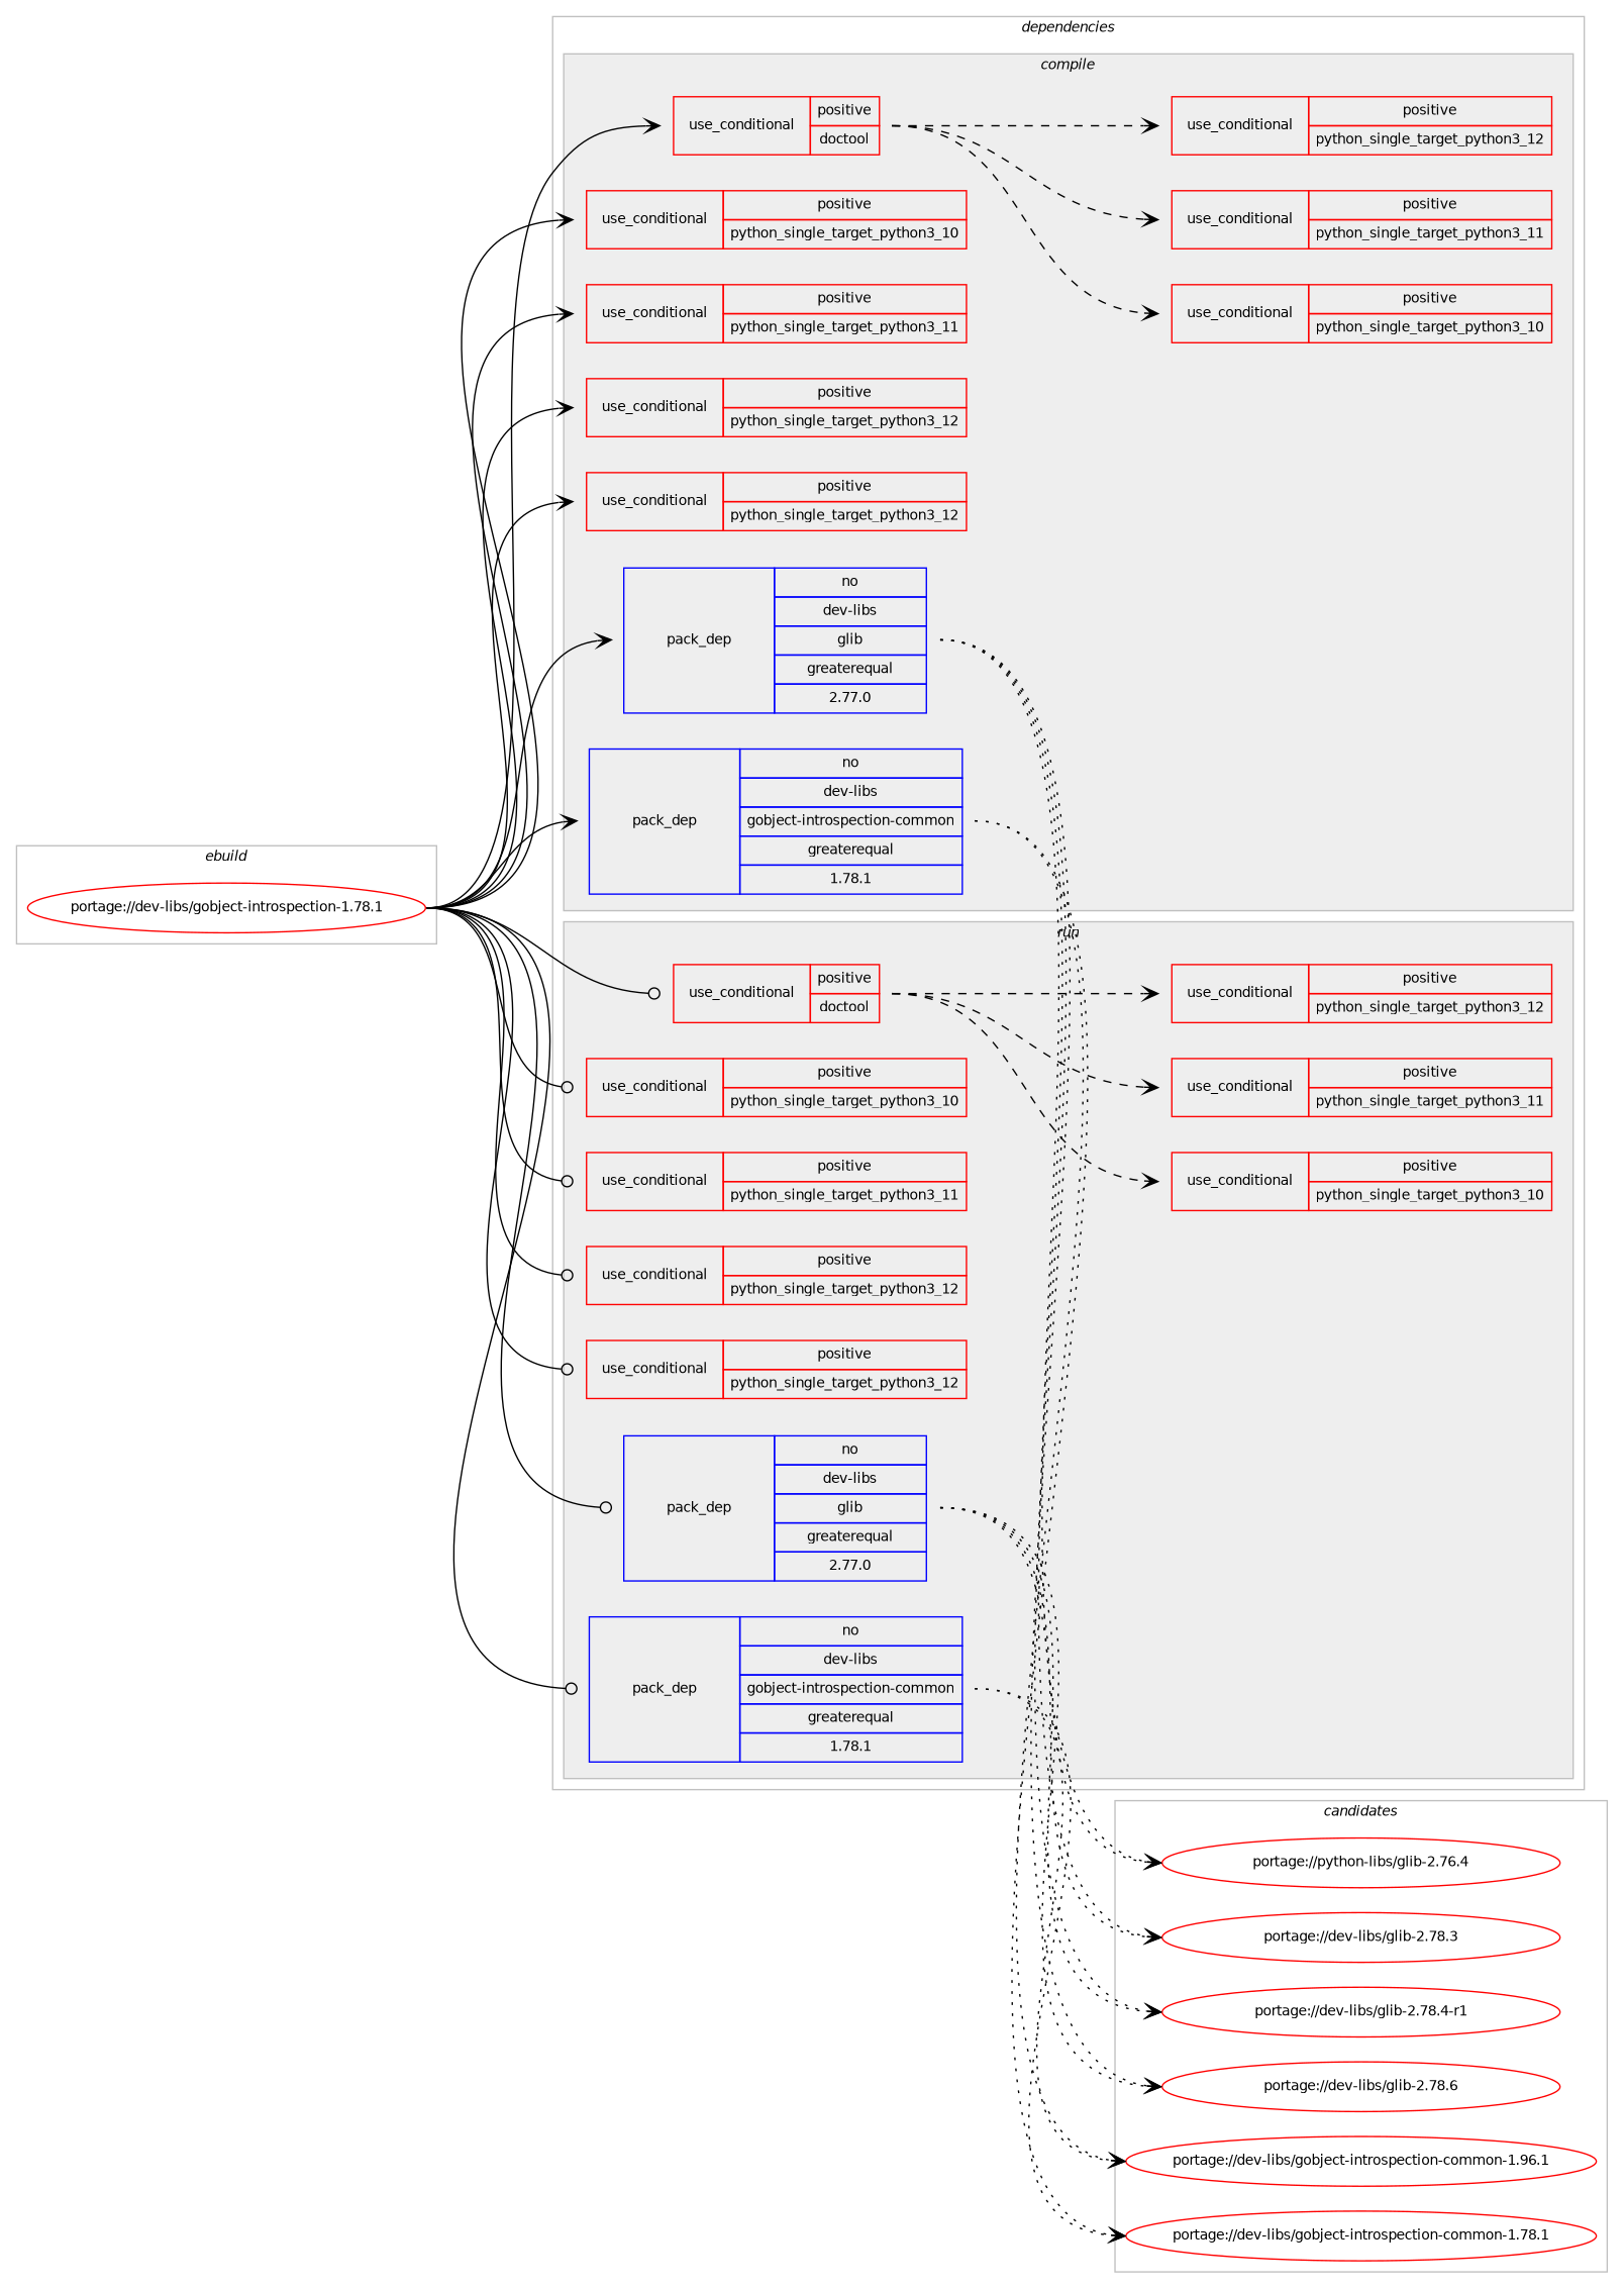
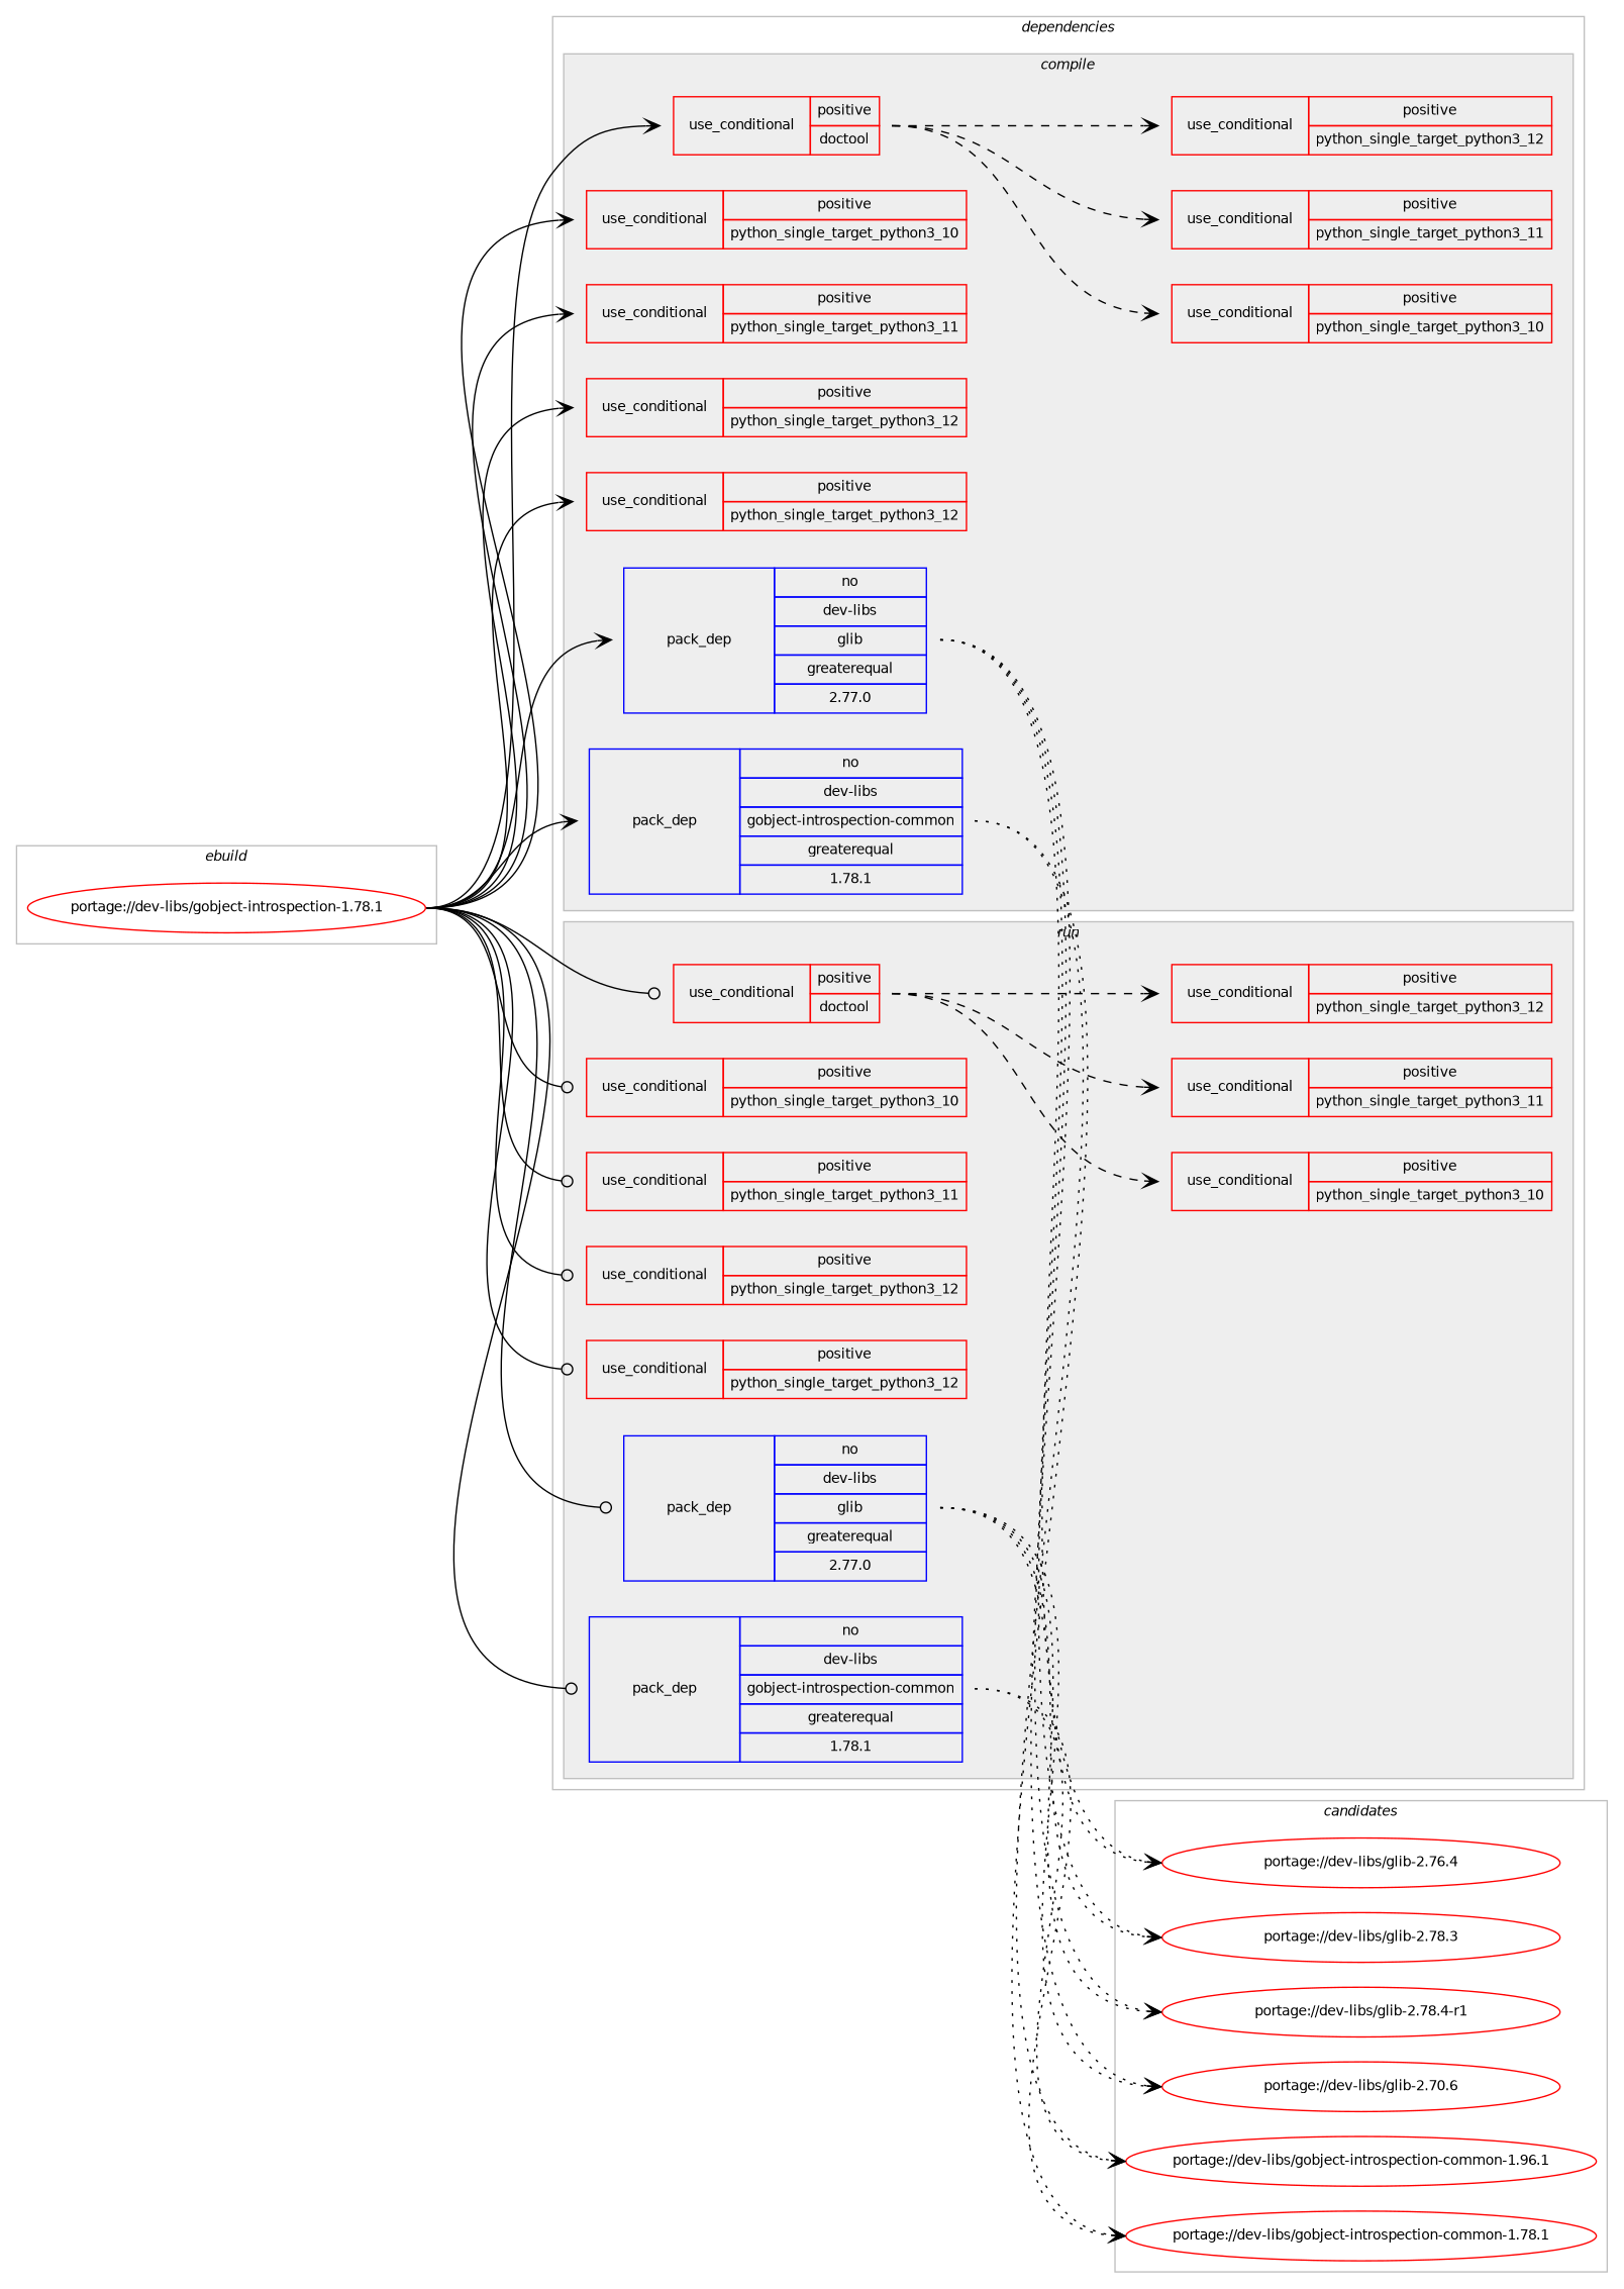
  digraph {
    compound=true
    concentrate=true
    fontname="DejaVu Sans"
    fontsize=10
    newrank=true
    rankdir=LR
    ranksep=1.5
    node [color=red fontname="DejaVu Sans" fontsize=10 shape=none]
    edge [arrowhead=vee fontname="DejaVu Sans" headport=w style=solid tailport=e weight=20]
    n1 [label="portage://dev-libs/gobject-introspection-1.78.1" width=4 shape=""]
    n2 [label=<<TABLE BORDER="0" CELLBORDER="1" CELLSPACING="0" CELLPADDING="4"><TR><TD ROWSPAN="3" CELLPADDING="10">use_conditional</TD></TR><TR><TD>positive</TD></TR><TR><TD>python_single_target_python3_10</TD></TR></TABLE>>]
    n3 [label=<<TABLE BORDER="0" CELLBORDER="1" CELLSPACING="0" CELLPADDING="4"><TR><TD ROWSPAN="3" CELLPADDING="10">use_conditional</TD></TR><TR><TD>positive</TD></TR><TR><TD>python_single_target_python3_11</TD></TR></TABLE>>]
    n4 [label=<<TABLE BORDER="0" CELLBORDER="1" CELLSPACING="0" CELLPADDING="4"><TR><TD ROWSPAN="3" CELLPADDING="10">use_conditional</TD></TR><TR><TD>positive</TD></TR><TR><TD>python_single_target_python3_12</TD></TR></TABLE>>]
    n5 [label=<<TABLE BORDER="0" CELLBORDER="1" CELLSPACING="0" CELLPADDING="4"><TR><TD ROWSPAN="3" CELLPADDING="10">use_conditional</TD></TR><TR><TD>positive</TD></TR><TR><TD>doctool</TD></TR></TABLE>>]
    n6 [label=<<TABLE BORDER="0" CELLBORDER="1" CELLSPACING="0" CELLPADDING="4"><TR><TD ROWSPAN="3" CELLPADDING="10">use_conditional</TD></TR><TR><TD>positive</TD></TR><TR><TD>python_single_target_python3_10</TD></TR></TABLE>>]
    n7 [label=<<TABLE BORDER="0" CELLBORDER="1" CELLSPACING="0" CELLPADDING="4"><TR><TD ROWSPAN="3" CELLPADDING="10">use_conditional</TD></TR><TR><TD>positive</TD></TR><TR><TD>python_single_target_python3_11</TD></TR></TABLE>>]
    n8 [label=<<TABLE BORDER="0" CELLBORDER="1" CELLSPACING="0" CELLPADDING="4"><TR><TD ROWSPAN="3" CELLPADDING="10">use_conditional</TD></TR><TR><TD>positive</TD></TR><TR><TD>python_single_target_python3_12</TD></TR></TABLE>>]
    n9 [label=<<TABLE BORDER="0" CELLBORDER="1" CELLSPACING="0" CELLPADDING="4"><TR><TD ROWSPAN="3" CELLPADDING="10">use_conditional</TD></TR><TR><TD>positive</TD></TR><TR><TD>python_single_target_python3_12</TD></TR></TABLE>>]
    n10 [color=blue label=<<TABLE BORDER="0" CELLBORDER="1" CELLSPACING="0" CELLPADDING="4" WIDTH="220"><TR><TD ROWSPAN="6" CELLPADDING="30">pack_dep</TD></TR><TR><TD WIDTH="110">no</TD></TR><TR><TD>dev-libs</TD></TR><TR><TD>glib</TD></TR><TR><TD>greaterequal</TD></TR><TR><TD>2.77.0</TD></TR></TABLE>>]
    n11 [color=blue label=<<TABLE BORDER="0" CELLBORDER="1" CELLSPACING="0" CELLPADDING="4" WIDTH="220"><TR><TD ROWSPAN="6" CELLPADDING="30">pack_dep</TD></TR><TR><TD WIDTH="110">no</TD></TR><TR><TD>dev-libs</TD></TR><TR><TD>gobject-introspection-common</TD></TR><TR><TD>greaterequal</TD></TR><TR><TD>1.78.1</TD></TR></TABLE>>]
    n12 [label=<<TABLE BORDER="0" CELLBORDER="1" CELLSPACING="0" CELLPADDING="4"><TR><TD ROWSPAN="3" CELLPADDING="10">use_conditional</TD></TR><TR><TD>positive</TD></TR><TR><TD>python_single_target_python3_10</TD></TR></TABLE>>]
    n13 [label=<<TABLE BORDER="0" CELLBORDER="1" CELLSPACING="0" CELLPADDING="4"><TR><TD ROWSPAN="3" CELLPADDING="10">use_conditional</TD></TR><TR><TD>positive</TD></TR><TR><TD>python_single_target_python3_11</TD></TR></TABLE>>]
    n14 [label=<<TABLE BORDER="0" CELLBORDER="1" CELLSPACING="0" CELLPADDING="4"><TR><TD ROWSPAN="3" CELLPADDING="10">use_conditional</TD></TR><TR><TD>positive</TD></TR><TR><TD>python_single_target_python3_12</TD></TR></TABLE>>]
    n15 [label=<<TABLE BORDER="0" CELLBORDER="1" CELLSPACING="0" CELLPADDING="4"><TR><TD ROWSPAN="3" CELLPADDING="10">use_conditional</TD></TR><TR><TD>positive</TD></TR><TR><TD>doctool</TD></TR></TABLE>>]
    n16 [label=<<TABLE BORDER="0" CELLBORDER="1" CELLSPACING="0" CELLPADDING="4"><TR><TD ROWSPAN="3" CELLPADDING="10">use_conditional</TD></TR><TR><TD>positive</TD></TR><TR><TD>python_single_target_python3_10</TD></TR></TABLE>>]
    n17 [label=<<TABLE BORDER="0" CELLBORDER="1" CELLSPACING="0" CELLPADDING="4"><TR><TD ROWSPAN="3" CELLPADDING="10">use_conditional</TD></TR><TR><TD>positive</TD></TR><TR><TD>python_single_target_python3_11</TD></TR></TABLE>>]
    n18 [label=<<TABLE BORDER="0" CELLBORDER="1" CELLSPACING="0" CELLPADDING="4"><TR><TD ROWSPAN="3" CELLPADDING="10">use_conditional</TD></TR><TR><TD>positive</TD></TR><TR><TD>python_single_target_python3_12</TD></TR></TABLE>>]
    n19 [label=<<TABLE BORDER="0" CELLBORDER="1" CELLSPACING="0" CELLPADDING="4"><TR><TD ROWSPAN="3" CELLPADDING="10">use_conditional</TD></TR><TR><TD>positive</TD></TR><TR><TD>python_single_target_python3_12</TD></TR></TABLE>>]
    n20 [color=blue label=<<TABLE BORDER="0" CELLBORDER="1" CELLSPACING="0" CELLPADDING="4" WIDTH="220"><TR><TD ROWSPAN="6" CELLPADDING="30">pack_dep</TD></TR><TR><TD WIDTH="110">no</TD></TR><TR><TD>dev-libs</TD></TR><TR><TD>glib</TD></TR><TR><TD>greaterequal</TD></TR><TR><TD>2.77.0</TD></TR></TABLE>>]
    n21 [color=blue label=<<TABLE BORDER="0" CELLBORDER="1" CELLSPACING="0" CELLPADDING="4" WIDTH="220"><TR><TD ROWSPAN="6" CELLPADDING="30">pack_dep</TD></TR><TR><TD WIDTH="110">no</TD></TR><TR><TD>dev-libs</TD></TR><TR><TD>gobject-introspection-common</TD></TR><TR><TD>greaterequal</TD></TR><TR><TD>1.78.1</TD></TR></TABLE>>]
-   n22 [label="portage://python-libs/glib-2.76.4" width=4 shape=""]
+   n22 [label="portage://dev-libs/glib-2.76.4" width=4 shape=""]
    n23 [label="portage://dev-libs/glib-2.78.3" width=4 shape=""]
    n24 [label="portage://dev-libs/glib-2.78.4-r1" width=4 shape=""]
-   n25 [label="portage://dev-libs/glib-2.78.6" width=4 shape=""]
+   n25 [label="portage://dev-libs/glib-2.70.6" width=4 shape=""]
    n26 [label="portage://dev-libs/gobject-introspection-common-1.96.1" width=4 shape=""]
    n27 [label="portage://dev-libs/gobject-introspection-common-1.78.1" width=4 shape=""]
    subgraph cluster_1 {
      color=gray
      label=<<i>ebuild</i>>
      rank=same
      n1
    }
    subgraph cluster_2 {
      color=gray
      label=<<i>dependencies</i>>
      subgraph cluster_3 {
        color=gray
        fillcolor="#eeeeee"
        label=<<i>compile</i>>
        style=filled
        subgraph sub_4 {
          color=gray
          fillcolor="#eeeeee"
          label=<<i>compile</i>>
          style=filled
          n5
          subgraph sub_5 {
            color=gray
            fillcolor="#eeeeee"
            label=<<i>compile</i>>
            style=filled
            n2
          }
          subgraph sub_6 {
            color=gray
            fillcolor="#eeeeee"
            label=<<i>compile</i>>
            style=filled
            n3
          }
          subgraph sub_7 {
            color=gray
            fillcolor="#eeeeee"
            label=<<i>compile</i>>
            style=filled
            n4
          }
        }
        subgraph sub_8 {
          color=gray
          fillcolor="#eeeeee"
          label=<<i>compile</i>>
          style=filled
          n6
        }
        subgraph sub_9 {
          color=gray
          fillcolor="#eeeeee"
          label=<<i>compile</i>>
          style=filled
          n7
        }
        subgraph sub_10 {
          color=gray
          fillcolor="#eeeeee"
          label=<<i>compile</i>>
          style=filled
          n8
        }
        subgraph sub_11 {
          color=gray
          fillcolor="#eeeeee"
          label=<<i>compile</i>>
          style=filled
          n9
        }
        subgraph sub_12 {
          color=gray
          fillcolor="#eeeeee"
          label=<<i>compile</i>>
          style=filled
          n10
        }
        subgraph sub_13 {
          color=gray
          fillcolor="#eeeeee"
          label=<<i>compile</i>>
          style=filled
          n11
        }
      }
      subgraph cluster_14 {
        color=gray
        fillcolor="#eeeeee"
        label=<<i>compile and run</i>>
        style=filled
      }
      subgraph cluster_15 {
        color=gray
        fillcolor="#eeeeee"
        label=<<i>run</i>>
        style=filled
        subgraph sub_16 {
          color=gray
          fillcolor="#eeeeee"
          label=<<i>run</i>>
          style=filled
          n15
          subgraph sub_17 {
            color=gray
            fillcolor="#eeeeee"
            label=<<i>run</i>>
            style=filled
            n12
          }
          subgraph sub_18 {
            color=gray
            fillcolor="#eeeeee"
            label=<<i>run</i>>
            style=filled
            n13
          }
          subgraph sub_19 {
            color=gray
            fillcolor="#eeeeee"
            label=<<i>run</i>>
            style=filled
            n14
          }
        }
        subgraph sub_20 {
          color=gray
          fillcolor="#eeeeee"
          label=<<i>run</i>>
          style=filled
          n16
        }
        subgraph sub_21 {
          color=gray
          fillcolor="#eeeeee"
          label=<<i>run</i>>
          style=filled
          n17
        }
        subgraph sub_22 {
          color=gray
          fillcolor="#eeeeee"
          label=<<i>run</i>>
          style=filled
          n18
        }
        subgraph sub_23 {
          color=gray
          fillcolor="#eeeeee"
          label=<<i>run</i>>
          style=filled
          n19
        }
        subgraph sub_24 {
          color=gray
          fillcolor="#eeeeee"
          label=<<i>run</i>>
          style=filled
          n20
        }
        subgraph sub_25 {
          color=gray
          fillcolor="#eeeeee"
          label=<<i>run</i>>
          style=filled
          n21
        }
      }
    }
    subgraph cluster_26 {
      color=gray
      label=<<i>candidates</i>>
      rank=same
      subgraph sub_27 {
        color=black
        label=<<i>candidates</i>>
        nodesep=1
        rank=same
        n22
        n23
        n24
        n25
      }
      subgraph sub_28 {
        color=black
        label=<<i>candidates</i>>
        nodesep=1
        rank=same
        n26
        n27
      }
      subgraph sub_29 {
        color=black
        label=<<i>candidates</i>>
        nodesep=1
        rank=same
        n22
        n23
        n24
        n25
      }
      subgraph sub_30 {
        color=black
        label=<<i>candidates</i>>
        nodesep=1
        rank=same
        n26
        n27
      }
    }
    n1 -> n5
    n1 -> n6
    n1 -> n7
    n1 -> n8
    n1 -> n9
    n1 -> n10
    n1 -> n11
    n1 -> n15 [arrowhead=odot]
    n1 -> n16 [arrowhead=odot]
    n1 -> n17 [arrowhead=odot]
    n1 -> n18 [arrowhead=odot]
    n1 -> n19 [arrowhead=odot]
    n1 -> n20 [arrowhead=odot]
    n1 -> n21 [arrowhead=odot]
    n5 -> n2 [style=dashed]
    n5 -> n3 [style=dashed]
    n5 -> n4 [style=dashed]
    n10 -> n22 [style=dotted weight=100]
    n10 -> n23 [style=dotted weight=100]
    n10 -> n24 [style=dotted weight=100]
    n10 -> n25 [style=dotted weight=100]
    n11 -> n26 [style=dotted weight=100]
    n11 -> n27 [style=dotted weight=100]
    n15 -> n12 [style=dashed]
    n15 -> n13 [style=dashed]
    n15 -> n14 [style=dashed]
    n20 -> n22 [style=dotted weight=100]
    n20 -> n23 [style=dotted weight=100]
    n20 -> n24 [style=dotted weight=100]
    n20 -> n25 [style=dotted weight=100]
    n21 -> n26 [style=dotted weight=100]
    n21 -> n27 [style=dotted weight=100]
  }
